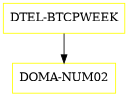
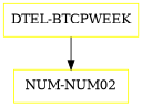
  digraph {
    node [color=yellow shape=box]
    "DTEL-BTCPWEEK"
-   "DOMA-NUM02"
+   "DOMA-NUM02" [label="NUM-NUM02"]
    "DTEL-BTCPWEEK" -> "DOMA-NUM02"
  }
